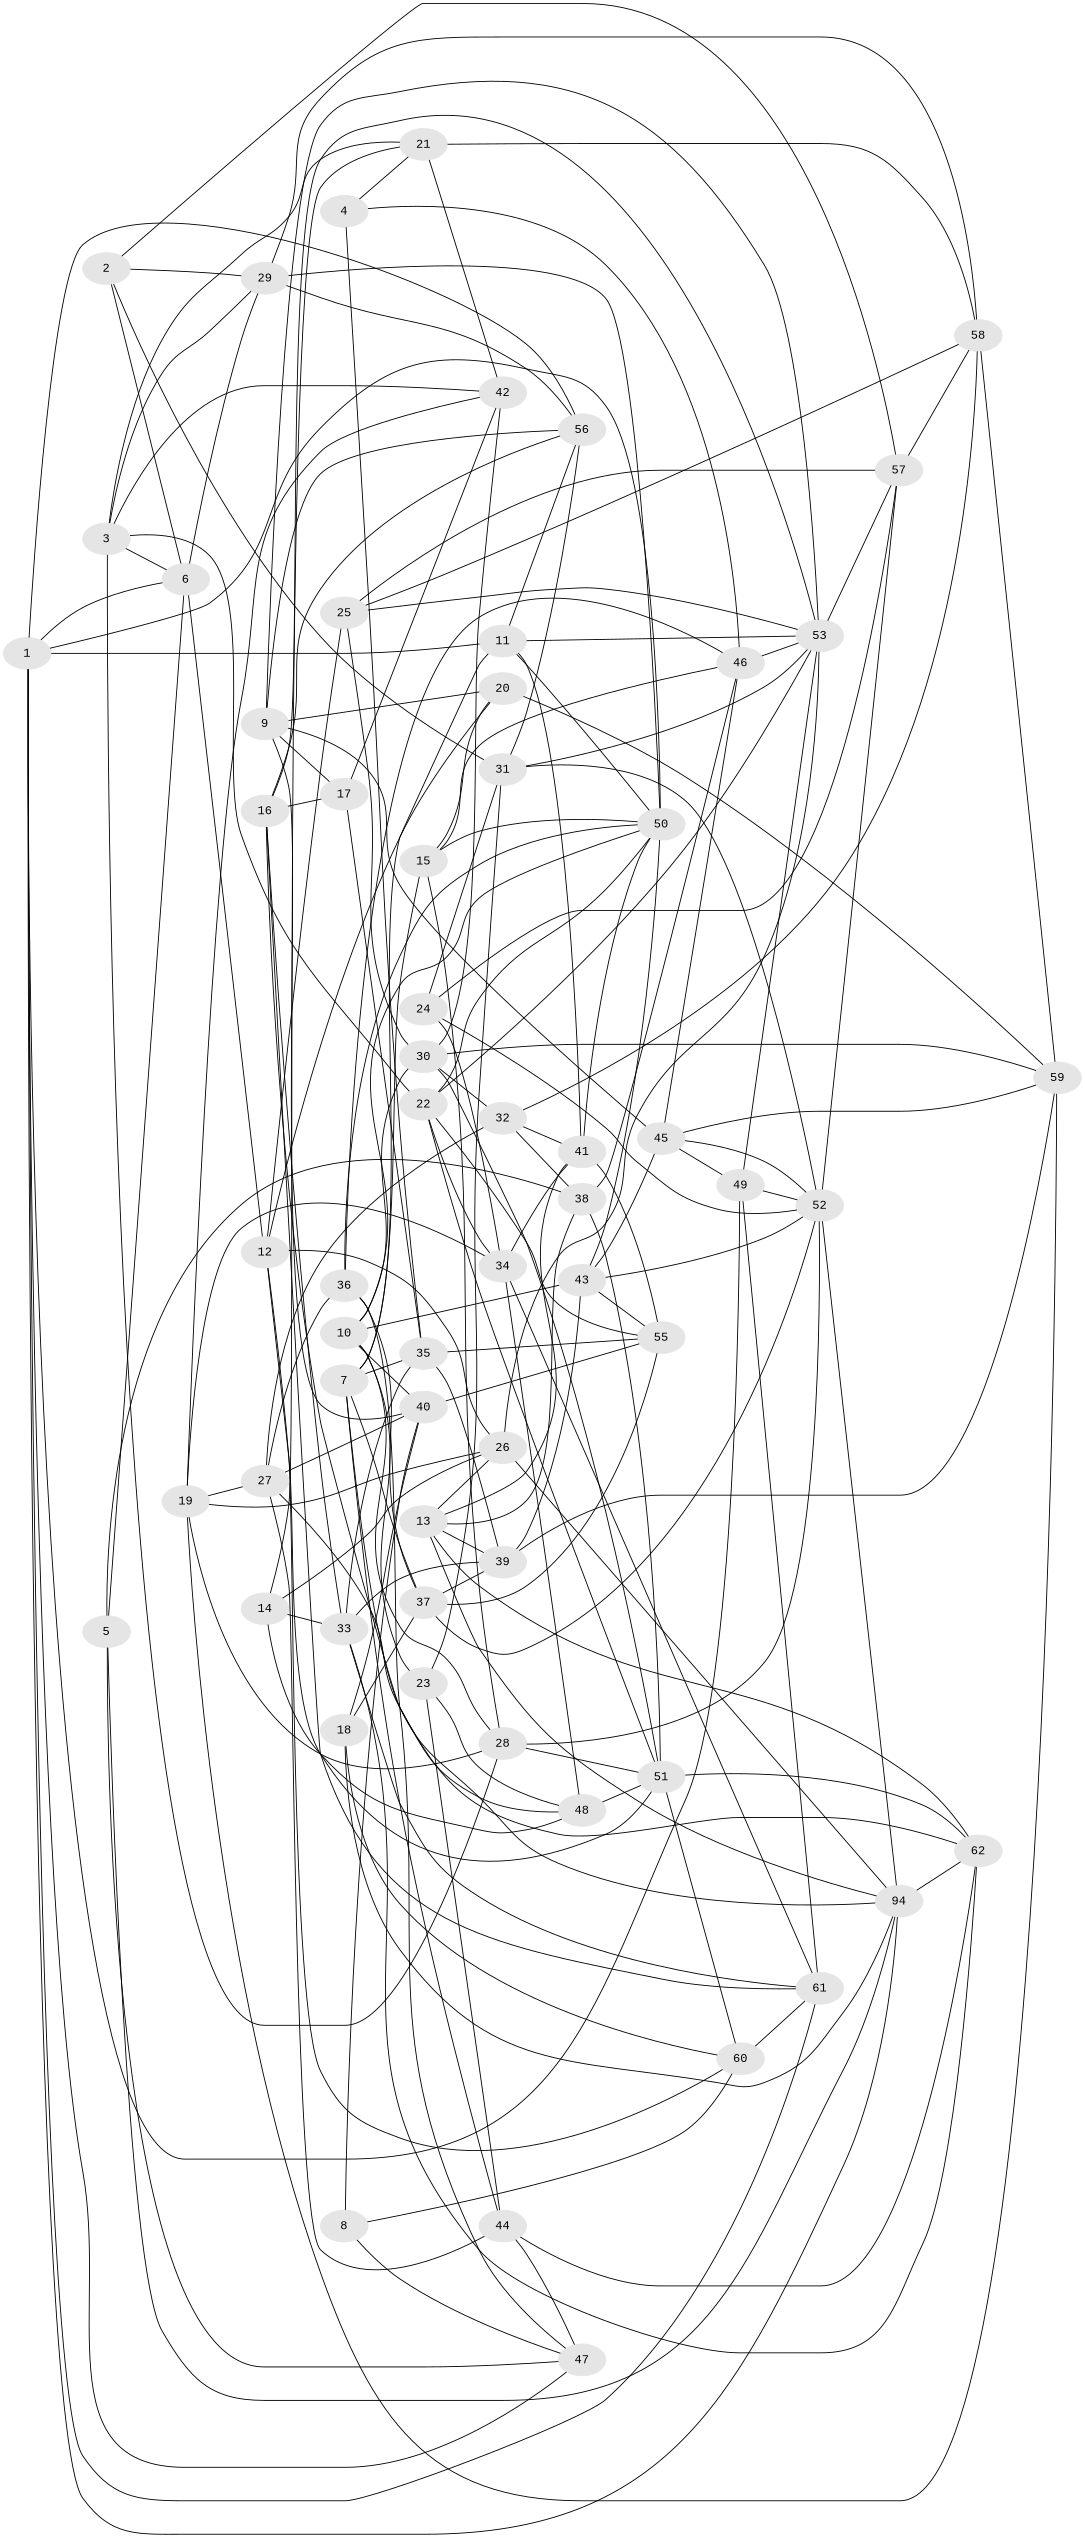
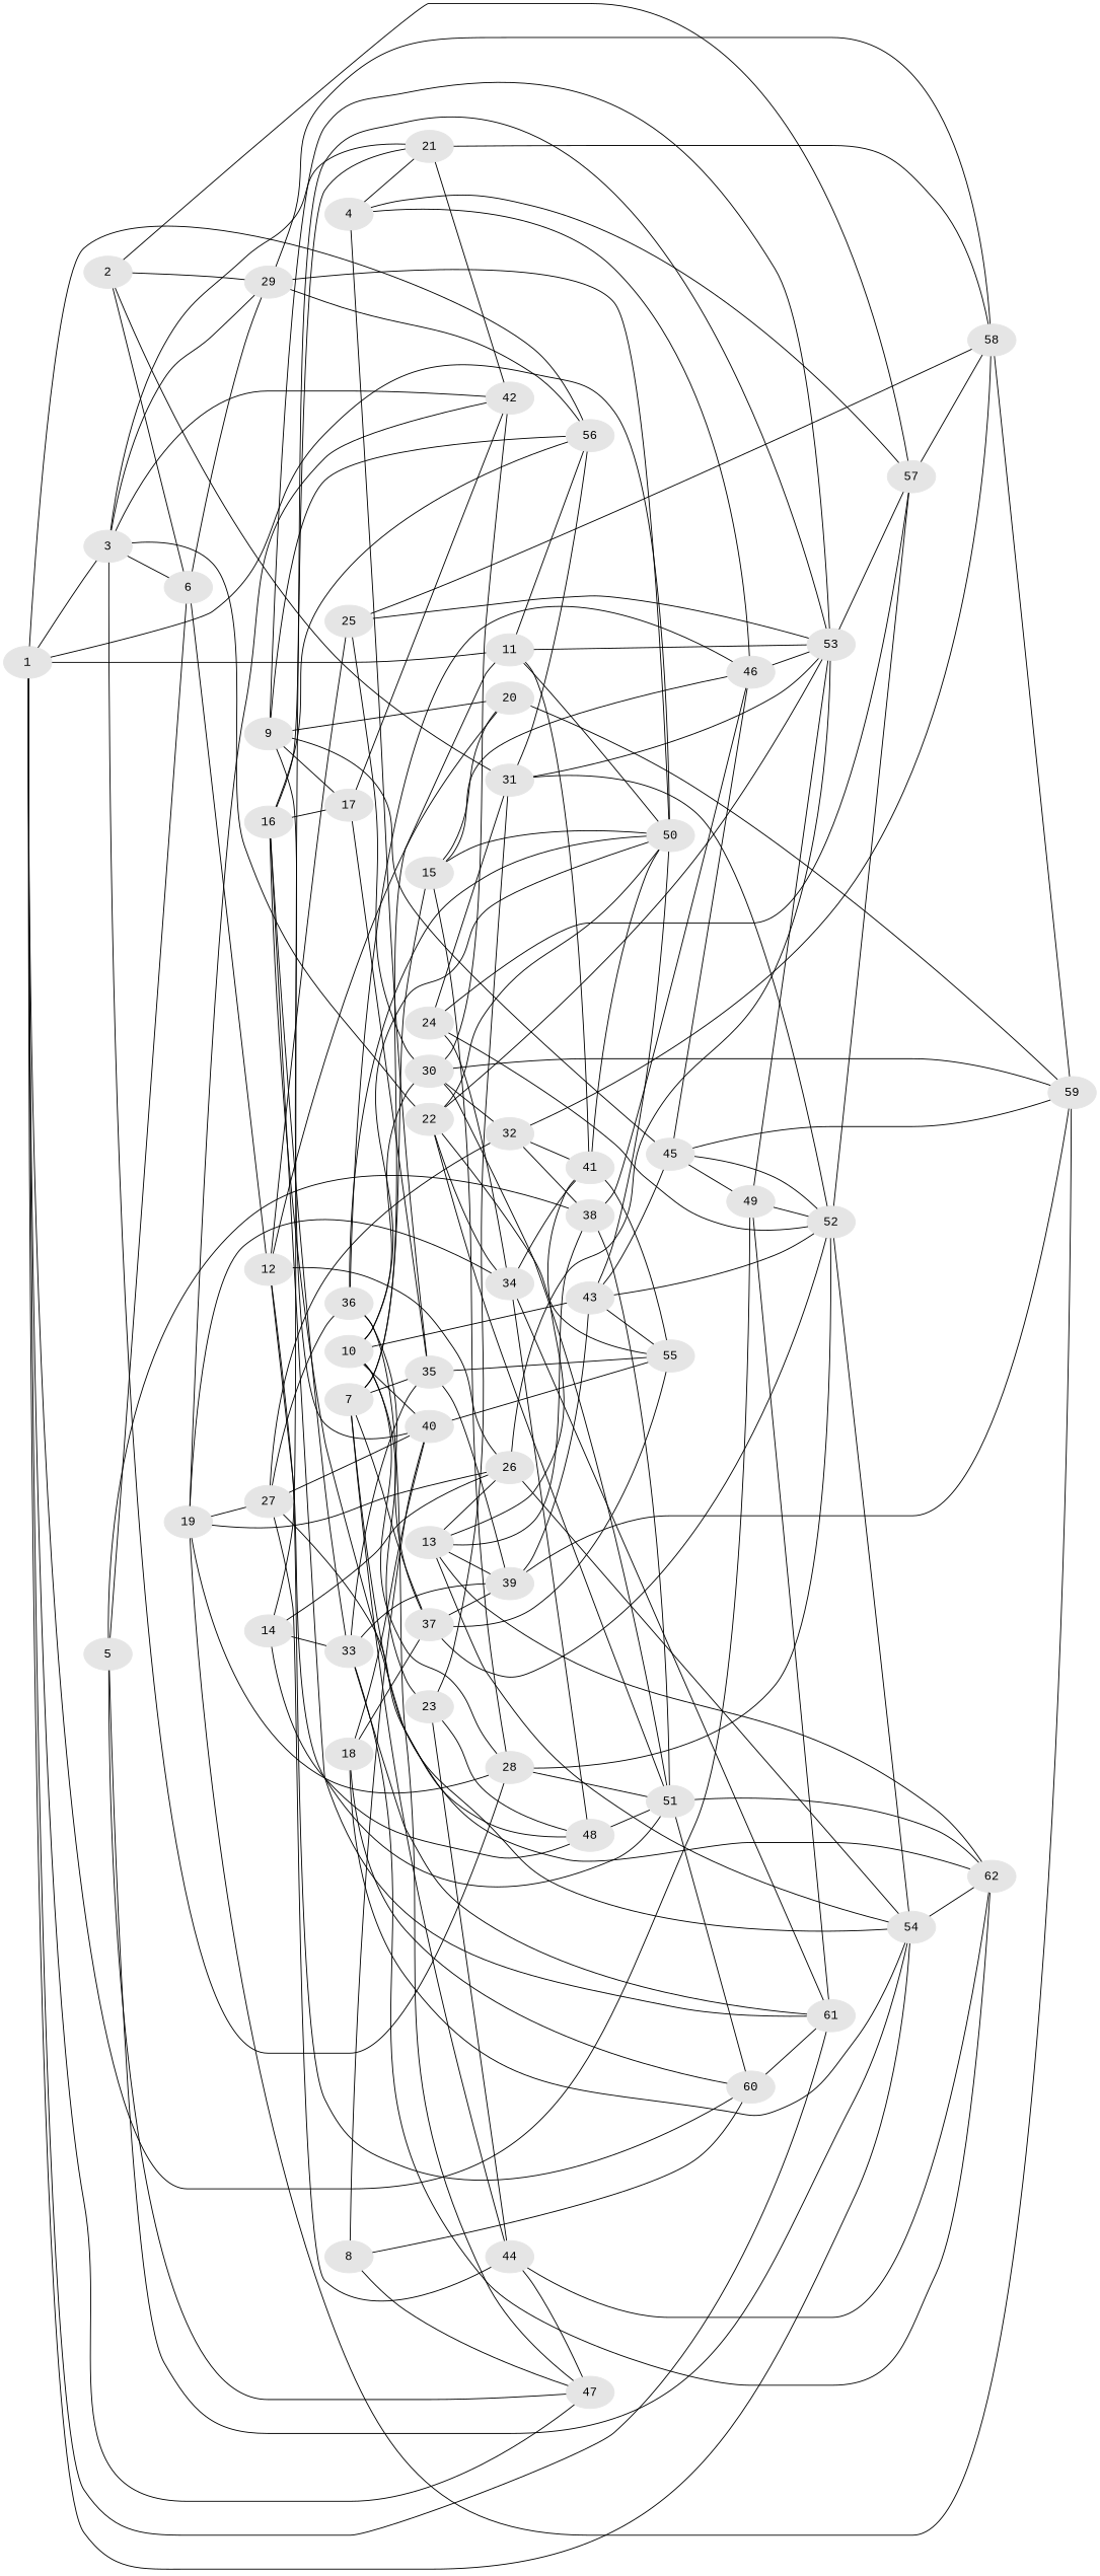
  graph {
    fontname="Liberation Mono"
    rankdir=LR
    node [color=gray90 fontname="Liberation Mono" style=filled]
    edge [fontname="Liberation Mono" weight=1.0]
    1
    6
    11
    47
    49
    50
-   54 [label=94]
+   54
    56
    61
    29
    12
    53
    41
    52
    62
    2
    31
    57
    58
    3
    21
    22
    28
    42
    51
    34
    55
    4
    35
    46
    39
    5
    38
    60
    20
    25
    26
    7
    15
    37
    44
    8
    40
    36
    9
    17
    45
    59
    10
    23
    30
    43
    48
    32
    13
    14
    33
    16
    18
    19
    27
    24
-   1 -- 6
+   1 -- 3
    1 -- 11
    1 -- 47
    1 -- 49
    1 -- 50
    1 -- 54
    1 -- 56
    1 -- 61
    6 -- 29
    6 -- 12
    11 -- 50
    11 -- 56
    11 -- 53
    11 -- 41
    49 -- 61
    49 -- 53
    49 -- 52 [weight=2.0]
    54 -- 62
    29 -- 50
    29 -- 56
    29 -- 58
    12 -- 51
    12 -- 60
    12 -- 20
    12 -- 25
    12 -- 26
    53 -- 57
    41 -- 50
    41 -- 55
    52 -- 54
    52 -- 57
    2 -- 6
    2 -- 29
    2 -- 31
    2 -- 57
    31 -- 56
    31 -- 53
    31 -- 52
    57 -- 58
    58 -- 59
    3 -- 6
    3 -- 29
    3 -- 21
    3 -- 22
    3 -- 28
    3 -- 42
    21 -- 58
    21 -- 42 [weight=2.0]
    22 -- 50
    22 -- 53
    22 -- 51
    22 -- 34
    22 -- 55
    28 -- 52
    28 -- 51
    51 -- 62
    51 -- 60 [weight=2.0]
    34 -- 61
    34 -- 41
    34 -- 48
-   25 -- 57
+   4 -- 57
    4 -- 21
    4 -- 35
    4 -- 46
    35 -- 55
    35 -- 39
    46 -- 53
    39 -- 59
    39 -- 43
    5 -- 6
    5 -- 47
    5 -- 54
    5 -- 38
    38 -- 51
    38 -- 46
    60 -- 61
    20 -- 59
    25 -- 53
    25 -- 58
    25 -- 30
    26 -- 54
    26 -- 53
    7 -- 11
    7 -- 54
    7 -- 35
    7 -- 15
    7 -- 37
    7 -- 44
    15 -- 50 [weight=2.0]
    15 -- 28
    15 -- 46
    15 -- 20
    37 -- 52
    37 -- 55
    37 -- 39
    44 -- 47 [weight=2.0]
    44 -- 62
    8 -- 47
    8 -- 60
    8 -- 40
    40 -- 55
    36 -- 47
    36 -- 50
    36 -- 46
    36 -- 37
    9 -- 56
    9 -- 53
    9 -- 20
    9 -- 40
    9 -- 17
    9 -- 45
    17 -- 42
    17 -- 35
    45 -- 49
    45 -- 52
    45 -- 46
    45 -- 59
    10 -- 50
    10 -- 28
    10 -- 40
    10 -- 23
    10 -- 30
    10 -- 43
    23 -- 31
    23 -- 44
    23 -- 48
    30 -- 42
    30 -- 51
    30 -- 59
    30 -- 32
    43 -- 50
    43 -- 52
    43 -- 55
    43 -- 45
    48 -- 51 [weight=2.0]
    32 -- 41
    32 -- 58
    32 -- 38 [weight=2.0]
    13 -- 54
    13 -- 41
    13 -- 62
    13 -- 39
    13 -- 38
    13 -- 26
    14 -- 21
    14 -- 26
    14 -- 48
    14 -- 33
    33 -- 61
    33 -- 62
    33 -- 35
    33 -- 39
    16 -- 56
    16 -- 61
    16 -- 53
    16 -- 62
    16 -- 17
    16 -- 33
    18 -- 54
    18 -- 60
    18 -- 37
    18 -- 40
    19 -- 28
    19 -- 42
    19 -- 34
    19 -- 26
    19 -- 59
    19 -- 27
    27 -- 44
    27 -- 40
    27 -- 36
    27 -- 48
    27 -- 32
    24 -- 52
    24 -- 31
    24 -- 57
    24 -- 34
  }
